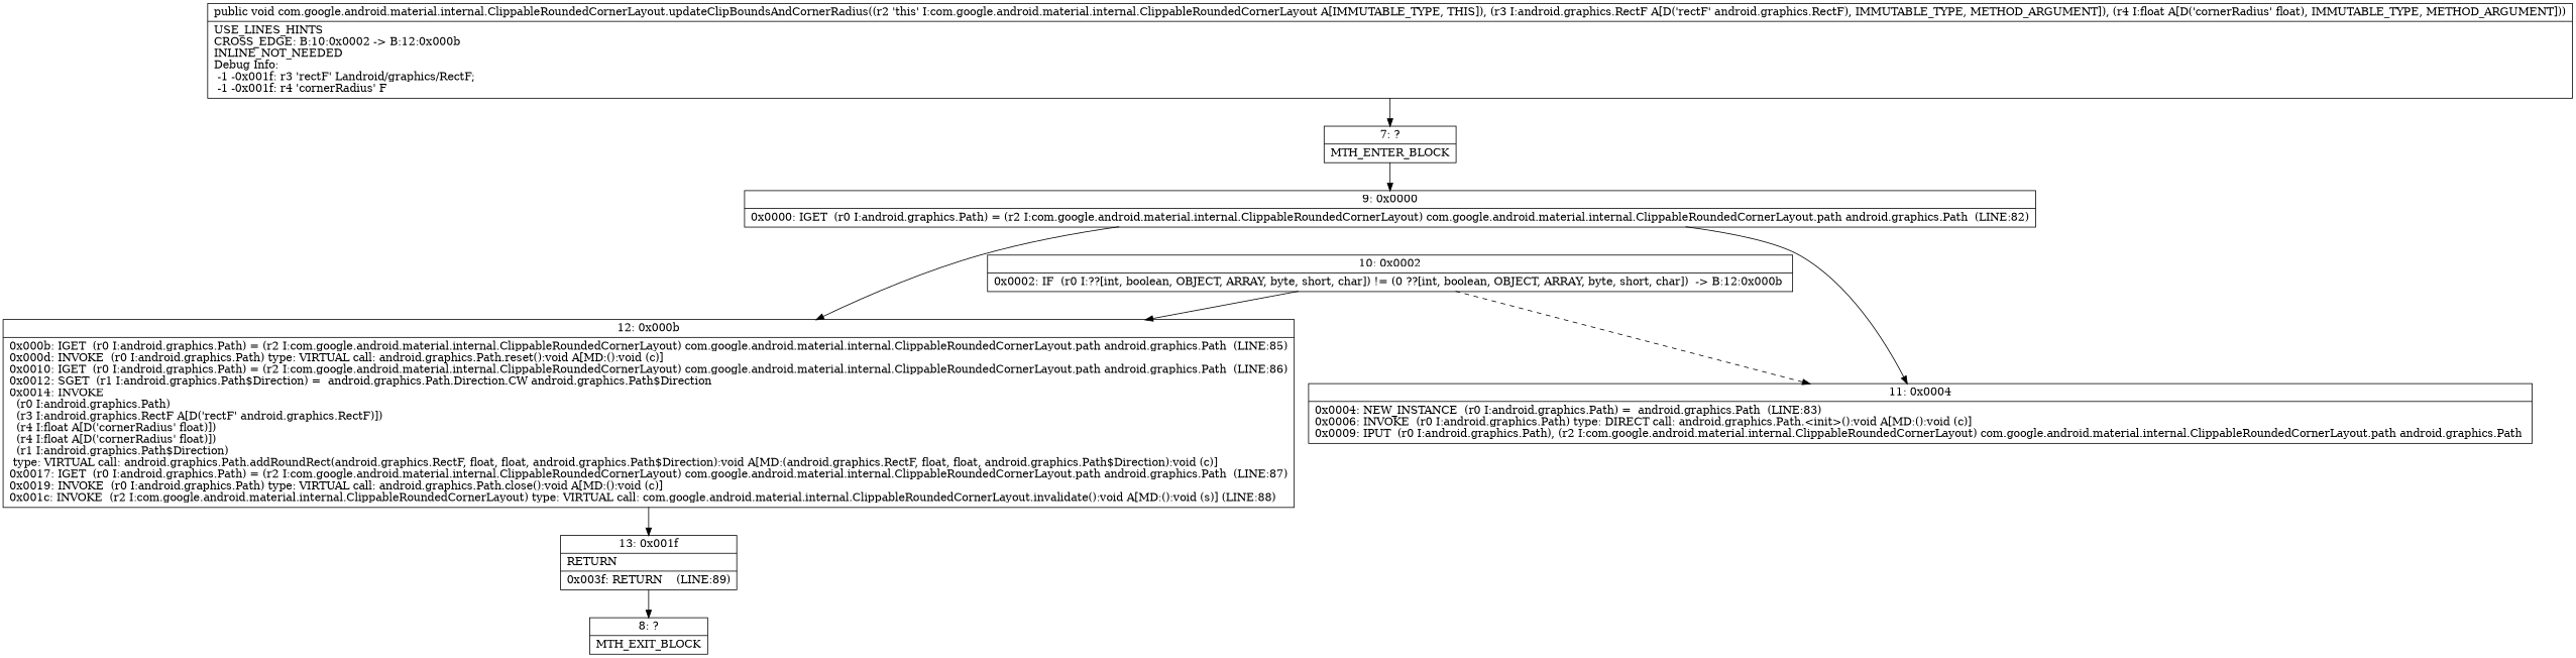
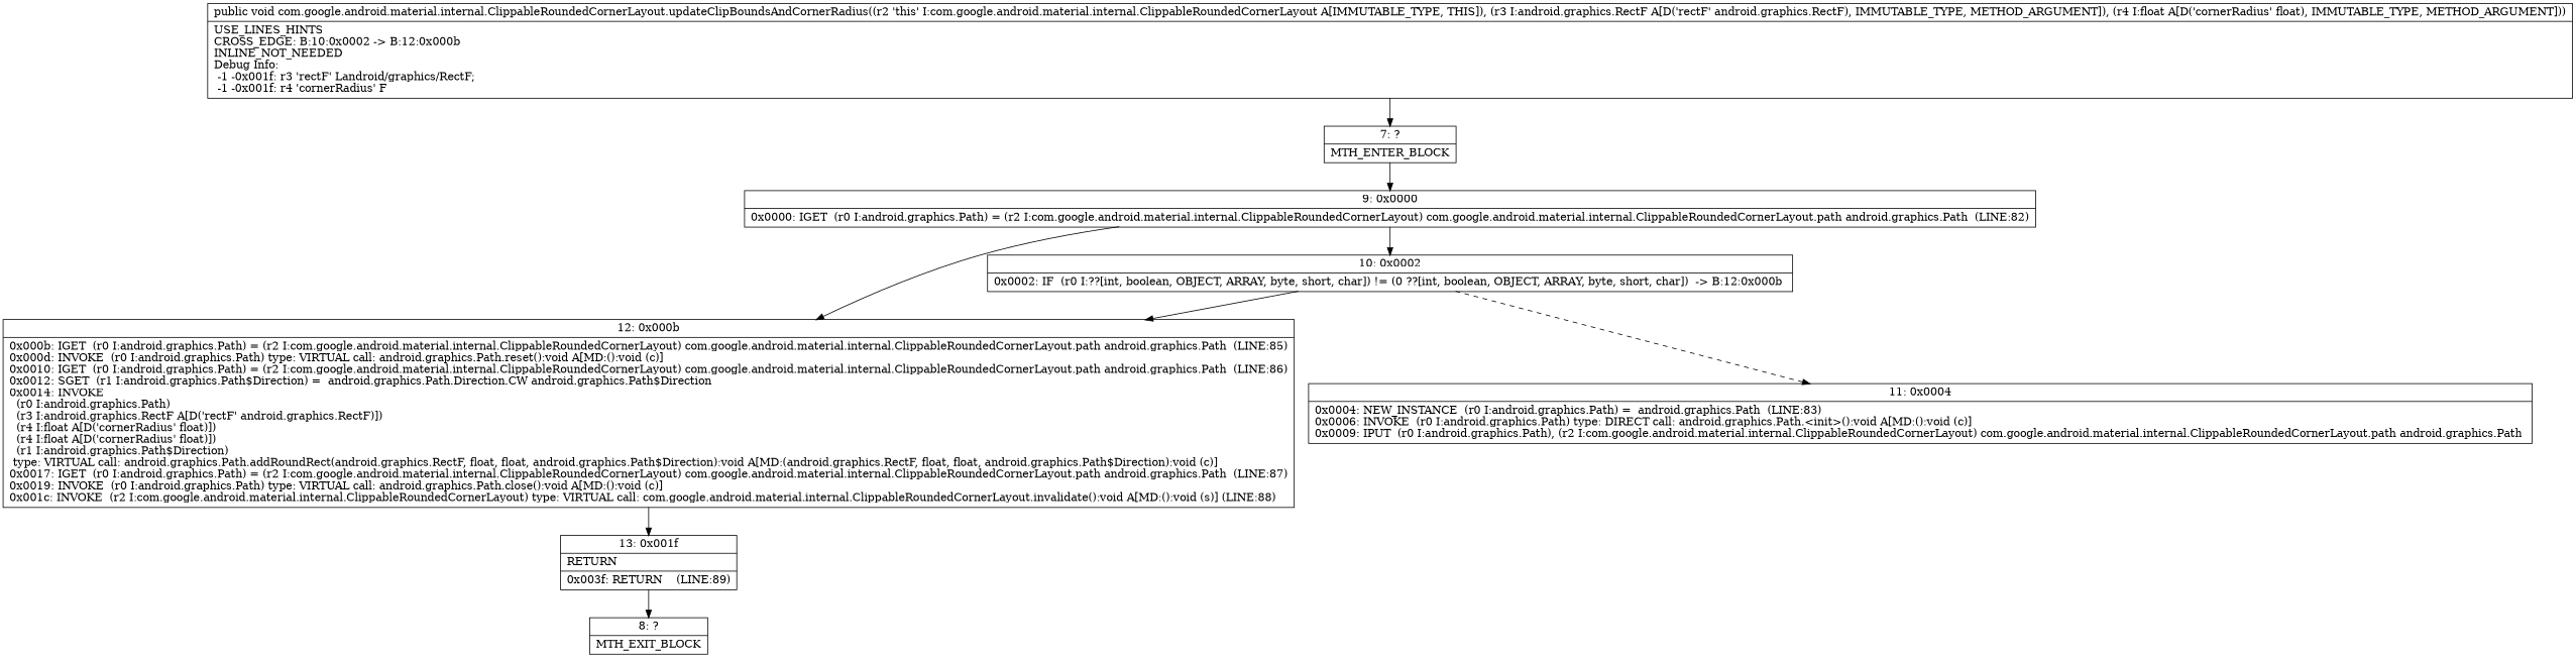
  digraph {
    node [shape=record]
    n1 [label="{7\:\ ?|MTH_ENTER_BLOCK\l}"]
    n2 [label="{9\:\ 0x0000|0x0000: IGET  (r0 I:android.graphics.Path) = (r2 I:com.google.android.material.internal.ClippableRoundedCornerLayout) com.google.android.material.internal.ClippableRoundedCornerLayout.path android.graphics.Path  (LINE:82)\l}"]
    n3 [label="{10\:\ 0x0002|0x0002: IF  (r0 I:??[int, boolean, OBJECT, ARRAY, byte, short, char]) != (0 ??[int, boolean, OBJECT, ARRAY, byte, short, char])  \-\> B:12:0x000b \l}"]
    n4 [label="{12\:\ 0x000b|0x000b: IGET  (r0 I:android.graphics.Path) = (r2 I:com.google.android.material.internal.ClippableRoundedCornerLayout) com.google.android.material.internal.ClippableRoundedCornerLayout.path android.graphics.Path  (LINE:85)\l0x000d: INVOKE  (r0 I:android.graphics.Path) type: VIRTUAL call: android.graphics.Path.reset():void A[MD:():void (c)]\l0x0010: IGET  (r0 I:android.graphics.Path) = (r2 I:com.google.android.material.internal.ClippableRoundedCornerLayout) com.google.android.material.internal.ClippableRoundedCornerLayout.path android.graphics.Path  (LINE:86)\l0x0012: SGET  (r1 I:android.graphics.Path$Direction) =  android.graphics.Path.Direction.CW android.graphics.Path$Direction \l0x0014: INVOKE  \l  (r0 I:android.graphics.Path)\l  (r3 I:android.graphics.RectF A[D('rectF' android.graphics.RectF)])\l  (r4 I:float A[D('cornerRadius' float)])\l  (r4 I:float A[D('cornerRadius' float)])\l  (r1 I:android.graphics.Path$Direction)\l type: VIRTUAL call: android.graphics.Path.addRoundRect(android.graphics.RectF, float, float, android.graphics.Path$Direction):void A[MD:(android.graphics.RectF, float, float, android.graphics.Path$Direction):void (c)]\l0x0017: IGET  (r0 I:android.graphics.Path) = (r2 I:com.google.android.material.internal.ClippableRoundedCornerLayout) com.google.android.material.internal.ClippableRoundedCornerLayout.path android.graphics.Path  (LINE:87)\l0x0019: INVOKE  (r0 I:android.graphics.Path) type: VIRTUAL call: android.graphics.Path.close():void A[MD:():void (c)]\l0x001c: INVOKE  (r2 I:com.google.android.material.internal.ClippableRoundedCornerLayout) type: VIRTUAL call: com.google.android.material.internal.ClippableRoundedCornerLayout.invalidate():void A[MD:():void (s)] (LINE:88)\l}"]
    n5 [label="{11\:\ 0x0004|0x0004: NEW_INSTANCE  (r0 I:android.graphics.Path) =  android.graphics.Path  (LINE:83)\l0x0006: INVOKE  (r0 I:android.graphics.Path) type: DIRECT call: android.graphics.Path.\<init\>():void A[MD:():void (c)]\l0x0009: IPUT  (r0 I:android.graphics.Path), (r2 I:com.google.android.material.internal.ClippableRoundedCornerLayout) com.google.android.material.internal.ClippableRoundedCornerLayout.path android.graphics.Path \l}"]
    n6 [label="{13\:\ 0x001f|RETURN\l|0x003f: RETURN    (LINE:89)\l}"]
    n7 [label="{8\:\ ?|MTH_EXIT_BLOCK\l}"]
    n8 [label="{public void com.google.android.material.internal.ClippableRoundedCornerLayout.updateClipBoundsAndCornerRadius((r2 'this' I:com.google.android.material.internal.ClippableRoundedCornerLayout A[IMMUTABLE_TYPE, THIS]), (r3 I:android.graphics.RectF A[D('rectF' android.graphics.RectF), IMMUTABLE_TYPE, METHOD_ARGUMENT]), (r4 I:float A[D('cornerRadius' float), IMMUTABLE_TYPE, METHOD_ARGUMENT]))  | USE_LINES_HINTS\lCROSS_EDGE: B:10:0x0002 \-\> B:12:0x000b\lINLINE_NOT_NEEDED\lDebug Info:\l  \-1 \-0x001f: r3 'rectF' Landroid\/graphics\/RectF;\l  \-1 \-0x001f: r4 'cornerRadius' F\l}"]
    n1 -> n2
-   n2 -> n5
+   n2 -> n3
    n2 -> n4
    n3 -> n4
    n3 -> n5 [style=dashed]
    n4 -> n6
    n6 -> n7
    n8 -> n1
  }
